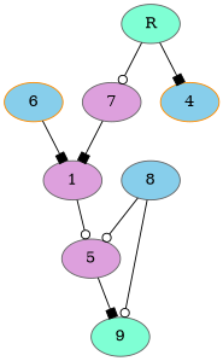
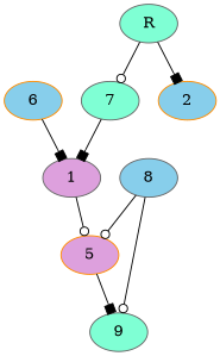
  digraph {
    node [color=gray40 fillcolor=aquamarine style=filled]
    edge [arrowhead=odot]
    1 [fillcolor=plum]
-   5 [fillcolor=plum]
+   5 [color=darkorange fillcolor=plum]
    9
    8 [fillcolor=skyblue]
    6 [color=darkorange fillcolor=skyblue]
-   7 [fillcolor=plum]
+   7
    R
-   4 [color=darkorange fillcolor=skyblue]
+   4 [color=darkorange fillcolor=skyblue label=2]
    1 -> 5
    5 -> 9 [arrowhead=box]
    8 -> 5
    8 -> 9
    6 -> 1 [arrowhead=box]
    7 -> 1 [arrowhead=box]
    R -> 7
    R -> 4 [arrowhead=box]
  }
